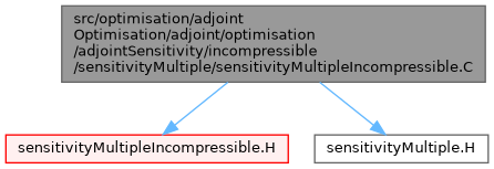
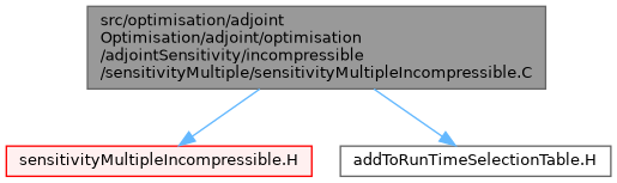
  digraph {
    fontname="DejaVu Sans"
    node [fontname="DejaVu Sans" fontsize=10 shape=box style=filled]
    edge [color=steelblue1 fontname="DejaVu Sans" fontsize=10 labelfontname=Helvetica labelfontsize=10 style=solid]
    n1 [color=gray40 fillcolor=grey60 fontcolor=black height=0.2 label="src/optimisation/adjoint\lOptimisation/adjoint/optimisation\l/adjointSensitivity/incompressible\l/sensitivityMultiple/sensitivityMultipleIncompressible.C" width=0.4]
    n2 [color=red fillcolor="#FFF0F0" height=0.2 label="sensitivityMultipleIncompressible.H" width=0.4]
-   n3 [color=grey40 fillcolor=white height=0.2 label="sensitivityMultiple.H" width=0.4]
+   n3 [color=grey40 fillcolor=white height=0.2 label="addToRunTimeSelectionTable.H" width=0.4]
    n1 -> n2
    n1 -> n3
  }
